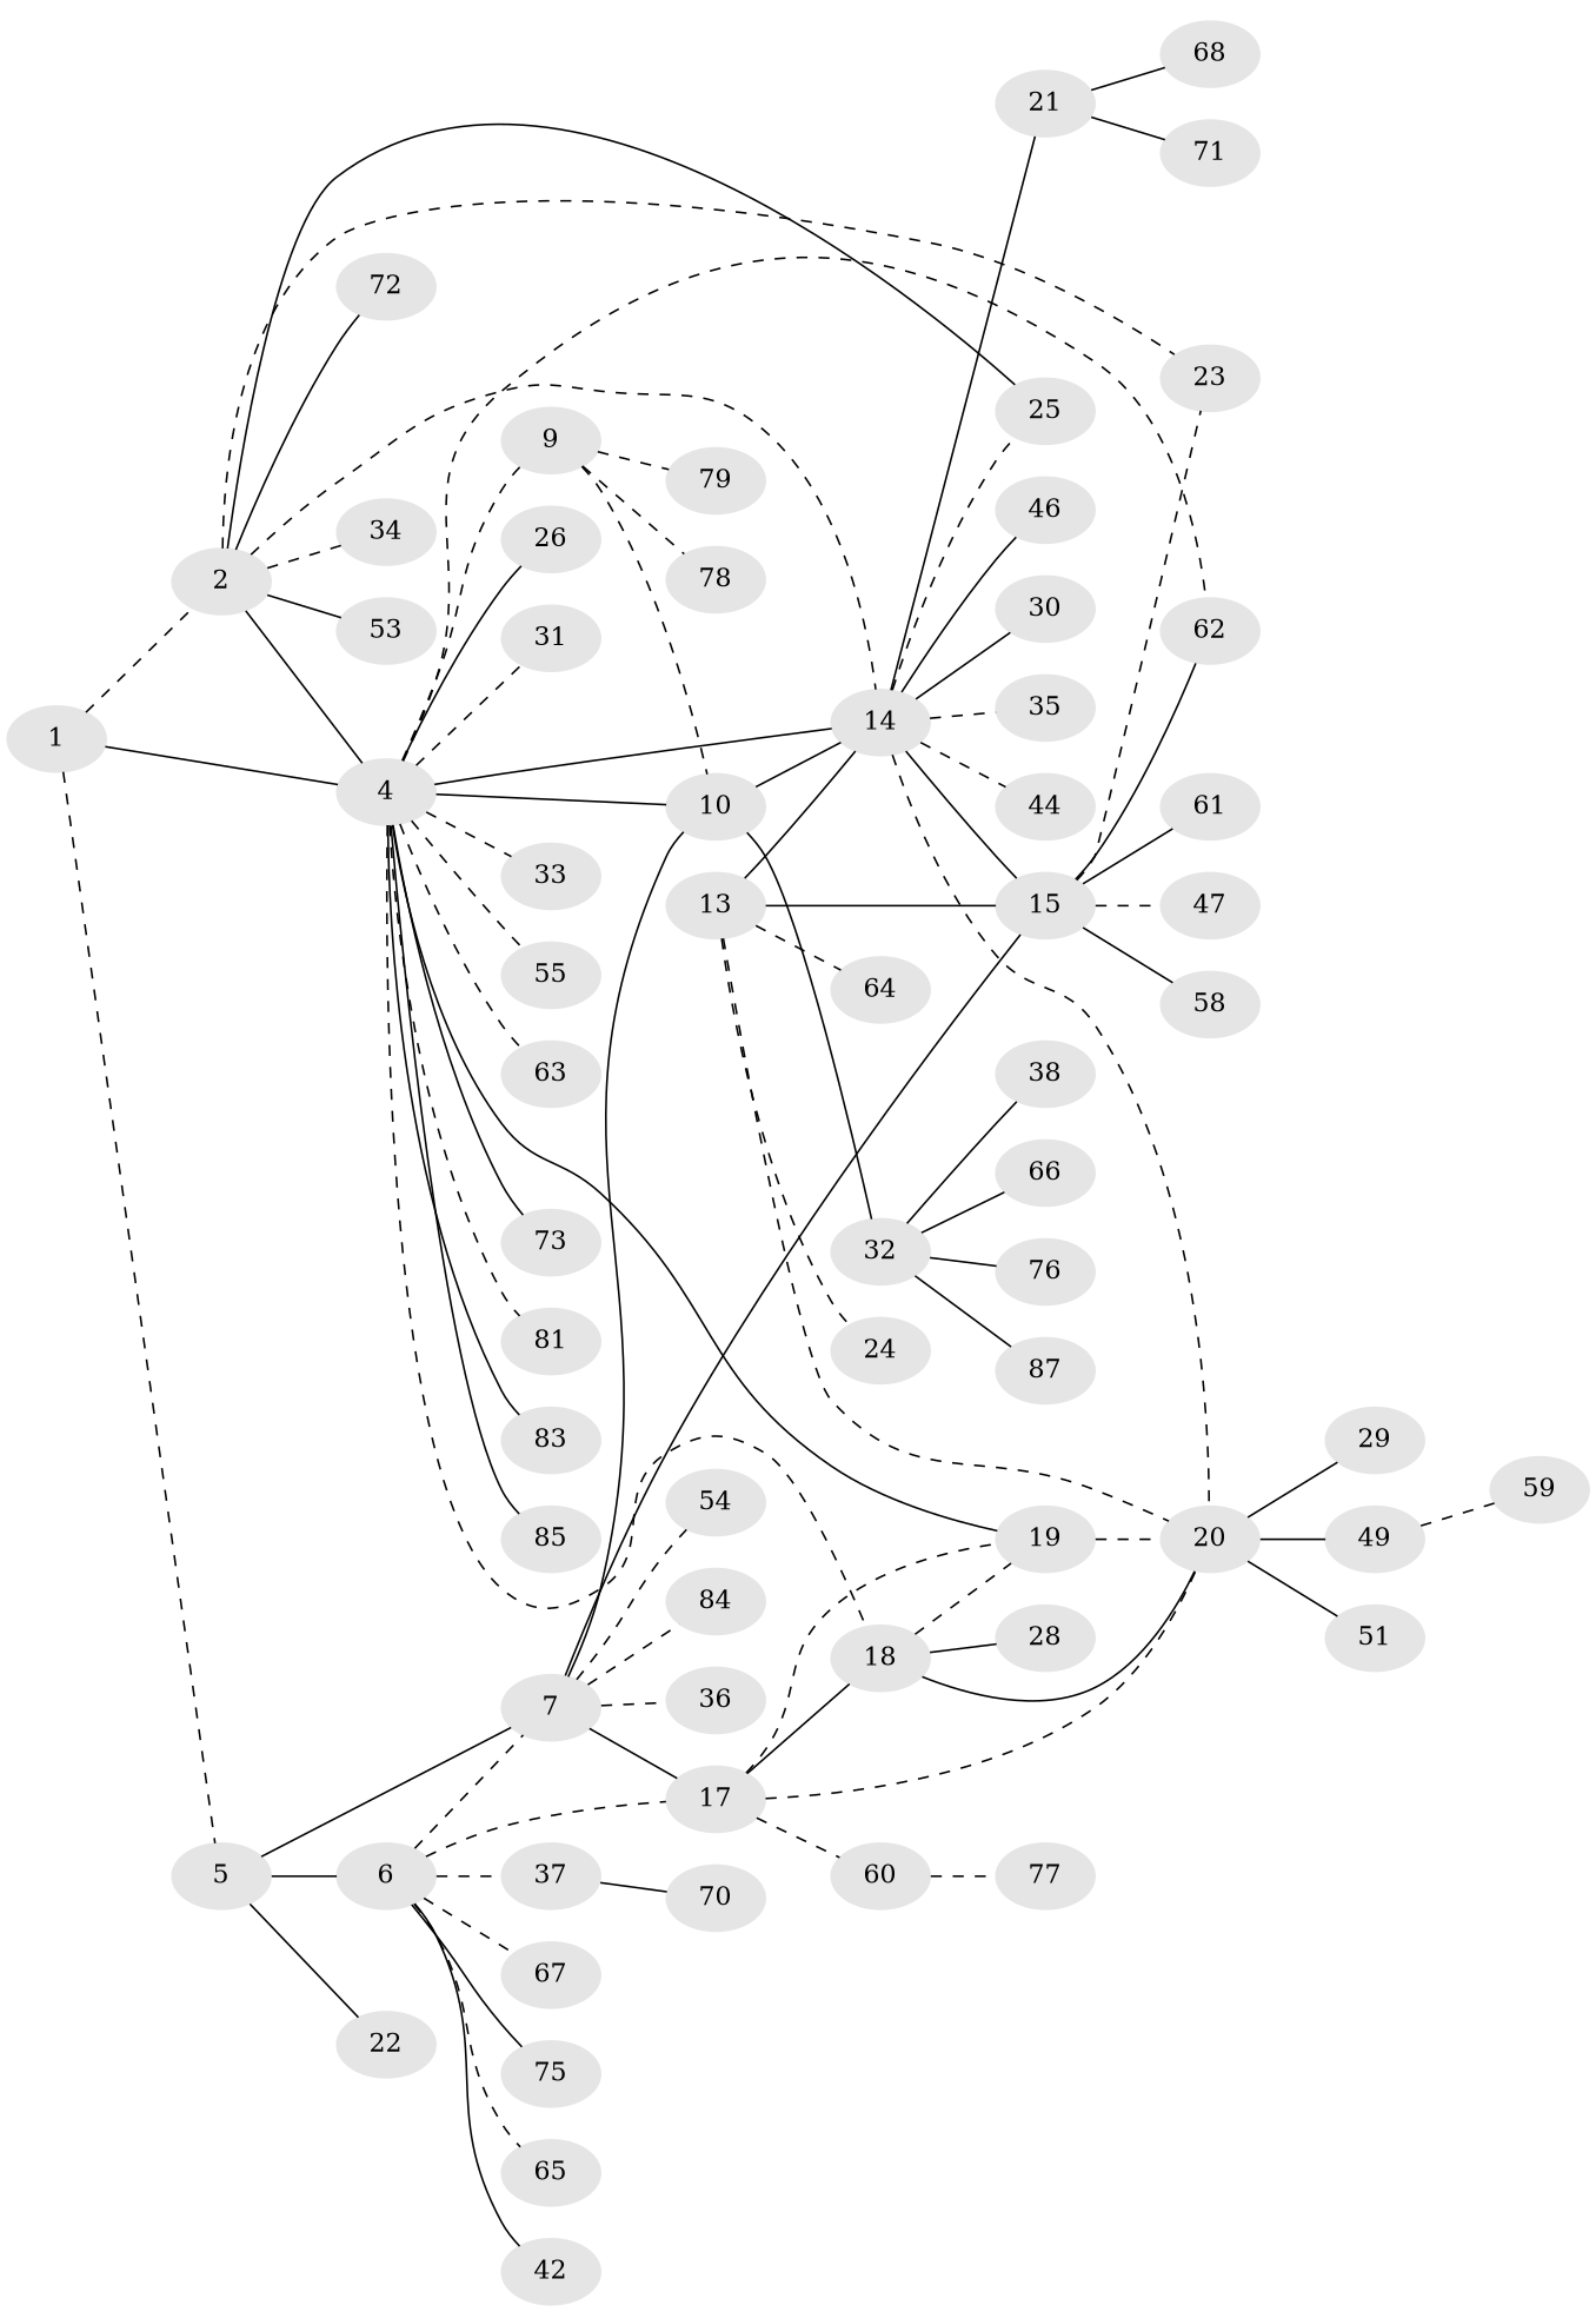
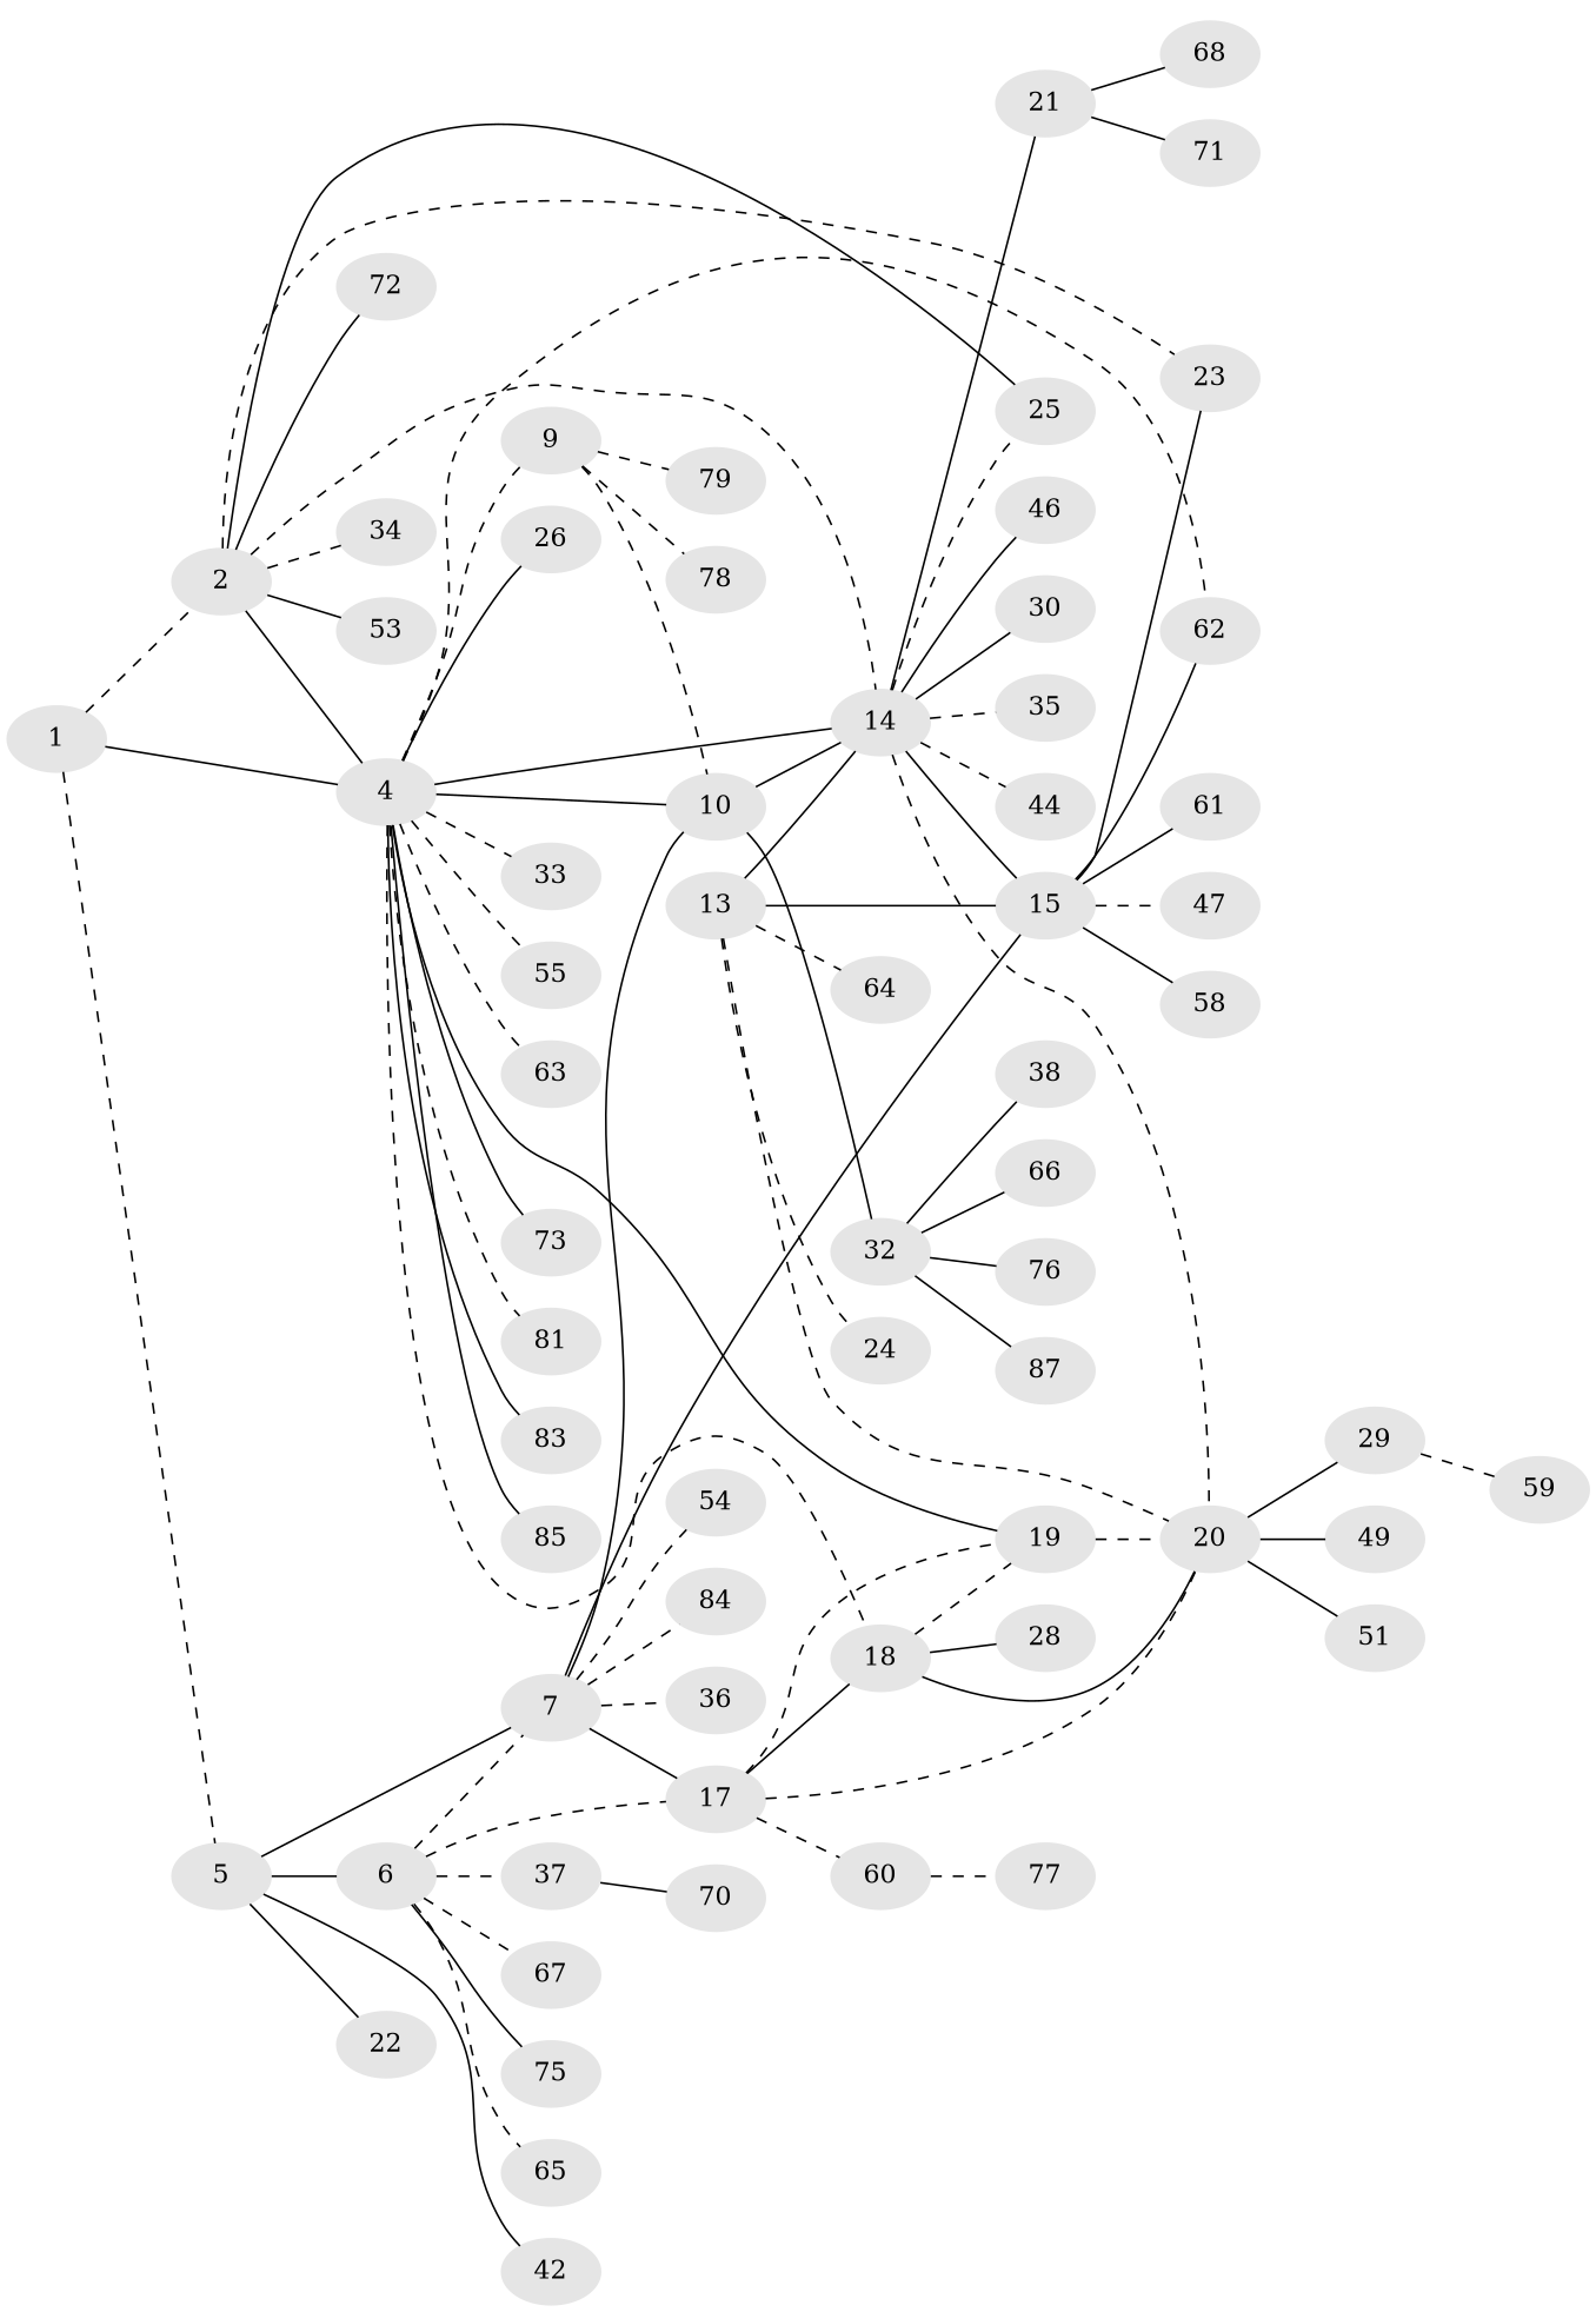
  graph {
    rankdir=LR
    node [color=gray90 style=filled]
    edge [style=solid]
    1 [super="+43"]
    2 [super="+3"]
    4 [super="+11"]
    5
    14 [super="+57"]
    23 [super="+82"]
    25
    34 [super="+69"]
    53
    72
    9 [super="+48"]
    10 [super="+12"]
    18
    19 [super="+56"]
    26
-   31
    33
    55
    62
    63
    73
    81
    83
    85
    6 [super="+8"]
    7 [super="+52"]
    22
    15 [super="+39"]
    20 [super="+27"]
    21 [super="+45"]
    30
    35
    44
    46
    78
    79
    32 [super="+41"]
    28
    17 [super="+86"]
    37 [super="+40"]
    42
    65 [super="+80"]
    67
    75
    36
    54
    84
    60
    70
    47
    58
    61
    38
    66
    76
    87
    13 [super="+16"]
    24
    64
    29
    49 [super="+50"]
    51 [super="+74"]
    68
    71
    77
    59
    1 -- 2 [style=dashed weight=2]
    1 -- 4
    1 -- 5 [style=dashed]
    2 -- 4 [weight=2]
    2 -- 14 [style=dashed]
    2 -- 23 [style=dashed]
    2 -- 25
    2 -- 34 [style=dashed]
    2 -- 53
    2 -- 72
    4 -- 14
    4 -- 9 [style=dashed]
    4 -- 10 [weight=2]
    4 -- 18 [style=dashed]
    4 -- 19
    4 -- 26
-   4 -- 31 [style=dashed]
    4 -- 33 [style=dashed]
    4 -- 55 [style=dashed]
    4 -- 62 [style=dashed]
    4 -- 63 [style=dashed]
    4 -- 73
    4 -- 81 [style=dashed]
    4 -- 83
    4 -- 85
    5 -- 6 [weight=2]
    5 -- 7
    5 -- 22
    14 -- 25 [style=dashed]
    14 -- 15
    14 -- 20 [style=dashed]
    14 -- 21
    14 -- 30
    14 -- 35 [style=dashed]
    14 -- 44 [style=dashed]
    14 -- 46
    9 -- 10 [style=dashed weight=2]
    9 -- 78 [style=dashed]
    9 -- 79 [style=dashed]
    10 -- 14
    10 -- 32
    18 -- 19 [style=dashed]
    18 -- 20
    18 -- 28
    19 -- 20 [style=dashed]
    6 -- 7 [style=dashed weight=2]
    6 -- 17 [style=dashed]
    6 -- 37 [style=dashed]
-   6 -- 42
+   5 -- 42
    6 -- 65 [style=dashed]
    6 -- 67 [style=dashed]
    6 -- 75
    7 -- 10
    7 -- 15
    7 -- 17
    7 -- 36 [style=dashed]
    7 -- 54 [style=dashed]
    7 -- 84 [style=dashed]
-   15 -- 23 [style=dashed]
+   15 -- 23
    15 -- 62
    15 -- 47 [style=dashed]
    15 -- 58
    15 -- 61
    20 -- 29
    20 -- 49
    20 -- 51
    21 -- 68
    21 -- 71
    32 -- 38
    32 -- 66
    32 -- 76
    32 -- 87
    17 -- 18
    17 -- 19 [style=dashed]
    17 -- 20 [style=dashed]
    17 -- 60 [style=dashed]
    37 -- 70
    60 -- 77 [style=dashed]
    13 -- 14 [weight=2]
    13 -- 15 [weight=2]
    13 -- 20 [style=dashed]
    13 -- 24 [style=dashed]
    13 -- 64 [style=dashed]
-   49 -- 59 [style=dashed]
+   29 -- 59 [style=dashed]
  }
